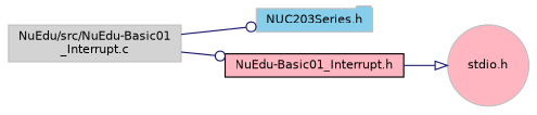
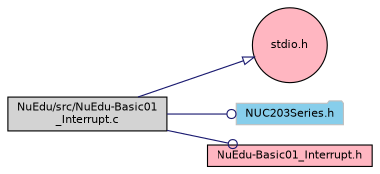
  digraph {
    rankdir=LR
    node [color=black fillcolor=lightpink fontname=Helvetica fontsize=10 shape=box style=filled]
    edge [arrowhead=odot color=midnightblue fontname=Helvetica fontsize=10 labelfontname=Helvetica labelfontsize=10 style=solid]
-   n1 [color=grey75 fillcolor=lightgrey fontcolor=black height=0.2 label="NuEdu/src/NuEdu-Basic01\l_Interrupt.c" width=0.4]
-   n2 [color=grey75 height=0.2 label="stdio.h" shape=circle width=0.4]
+   n1 [fillcolor=lightgrey fontcolor=black height=0.2 label="NuEdu/src/NuEdu-Basic01\l_Interrupt.c" width=0.4]
+   n2 [height=0.2 label="stdio.h" shape=circle width=0.4]
    n3 [color=grey75 fillcolor=skyblue height=0.2 label="NUC203Series.h" shape=folder width=0.4]
    n4 [height=0.2 label="NuEdu-Basic01_Interrupt.h" width=0.4]
-   n4 -> n2 [arrowhead=onormal]
+   n1 -> n2 [arrowhead=onormal]
    n1 -> n3
    n1 -> n4
  }
